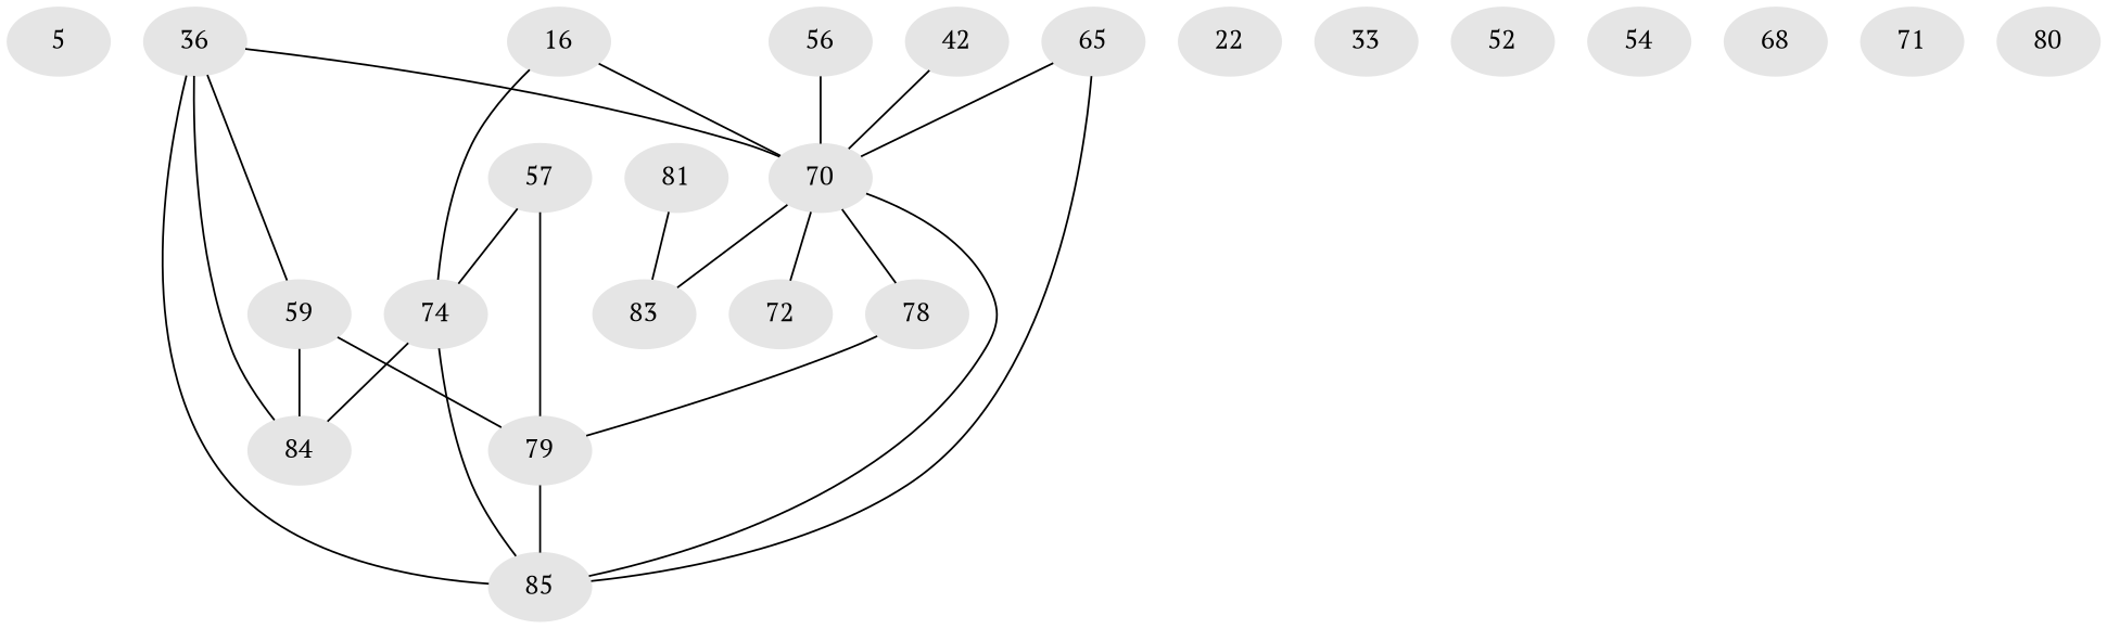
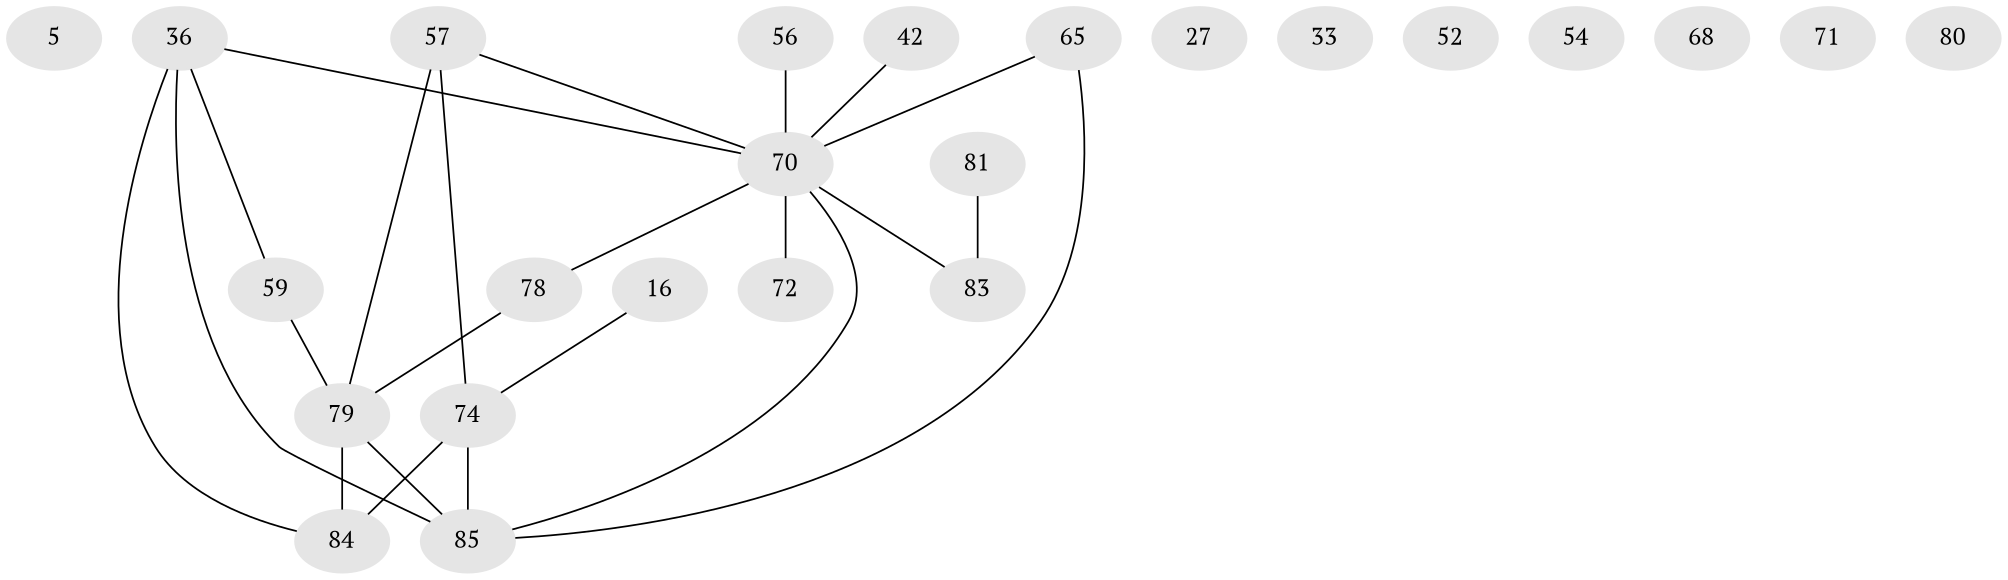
  graph {
    fontname="PT Serif"
    node [color=gray90 fontname="PT Serif" style=filled]
    edge [fontname="PT Serif"]
    5
    16 [super="+1"]
    74 [super="+13+64"]
    84 [super="+38+41+53"]
    85 [super="+45+11"]
-   27 [label=22]
+   27
    33
    36 [super="+26+21"]
    59
    70 [super="+9+46+61+6+49+69+58+55"]
    79 [super="+60+77"]
    72
    78 [super="+23+75"]
    83 [super="+15+63"]
    42 [super="+24"]
    52
    54
    56 [super="+17"]
    57 [super="+44+50+39"]
    81 [super="+51+76+73"]
    65 [super="+30"]
    68
    71 [super="+29"]
    80
    16 -- 74
    74 -- 84
    74 -- 85 [weight=3]
    36 -- 84 [weight=3]
    36 -- 85 [weight=2]
    36 -- 59
    36 -- 70
    59 -- 79 [weight=2]
    70 -- 85 [weight=2]
    70 -- 72
    70 -- 78 [weight=2]
    70 -- 83
-   59 -- 84 [weight=3]
+   79 -- 84 [weight=3]
    79 -- 85 [weight=4]
    78 -- 79 [weight=2]
    42 -- 70 [weight=3]
    56 -- 70 [weight=5]
    57 -- 74 [weight=2]
-   16 -- 70
+   57 -- 70
    57 -- 79 [weight=2]
    81 -- 83
    65 -- 85 [weight=2]
    65 -- 70
  }
